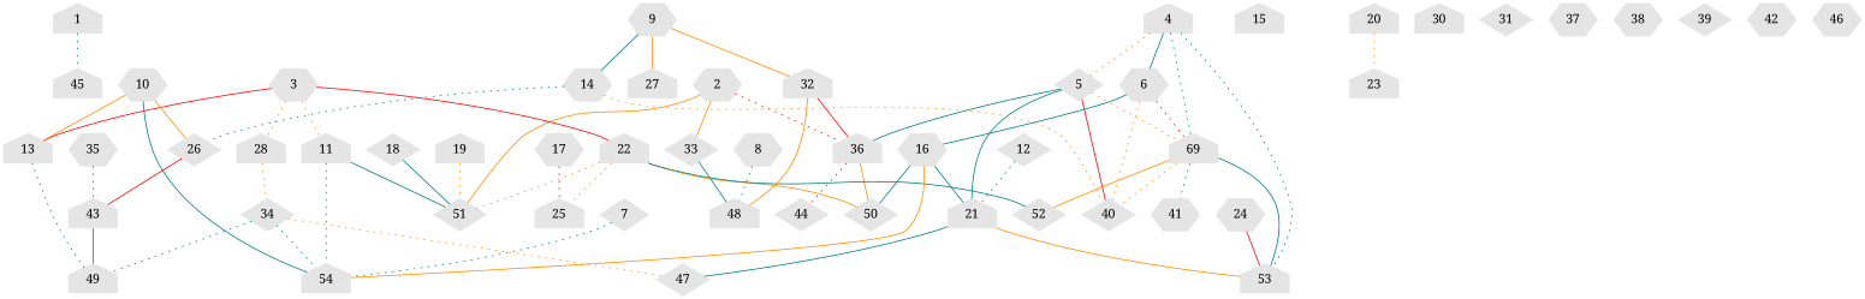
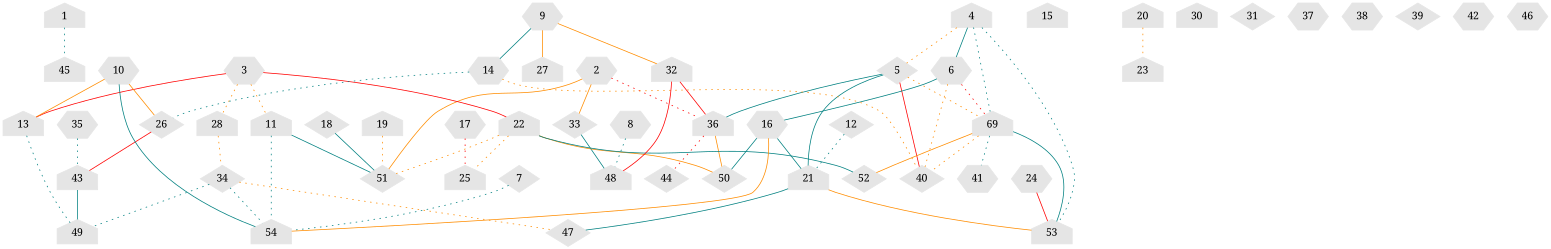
  graph {
    fontname="Noto Serif"
    node [color=gray90 fontname="Noto Serif" shape=house style=filled]
    edge [color=teal fontname="Noto Serif" style=solid]
    1
    45
    2 [shape=hexagon]
    33 [shape=diamond]
    36
    51 [shape=diamond]
    48
    50 [shape=diamond]
    44 [shape=diamond]
    3 [shape=hexagon]
    11
    13
    22
    28
    54
    49
    25
    52 [shape=diamond]
    34 [shape=diamond]
    5 [shape=diamond]
    4
    6 [shape=hexagon]
    n23 [label=69]
    53
    21
    40 [shape=diamond]
    16 [shape=hexagon]
    41 [shape=hexagon]
    47 [shape=diamond]
    7 [shape=diamond]
    8 [shape=hexagon]
    9 [shape=hexagon]
    14 [shape=hexagon]
    27
    32
    26 [shape=diamond]
    10 [shape=hexagon]
    43
    12 [shape=diamond]
    15
    17 [shape=hexagon]
    18 [shape=diamond]
    19
    20
    23
    24 [shape=hexagon]
    30
    31 [shape=diamond]
    35 [shape=hexagon]
    37 [shape=hexagon]
    38 [shape=hexagon]
    39 [shape=diamond]
    42 [shape=hexagon]
    46 [shape=hexagon]
    1 -- 45 [style=dotted]
    2 -- 33 [color=darkorange]
    2 -- 36 [color=red style=dotted]
    2 -- 51 [color=darkorange]
    33 -- 48
    36 -- 50 [color=darkorange]
    36 -- 44 [color=red style=dotted]
    3 -- 11 [color=darkorange style=dotted]
    3 -- 13 [color=red]
    3 -- 22 [color=red]
    3 -- 28 [color=darkorange style=dotted]
    11 -- 51
    11 -- 54 [style=dotted]
    13 -- 49 [style=dotted]
    22 -- 51 [color=darkorange style=dotted]
    22 -- 50 [color=darkorange]
    22 -- 25 [color=darkorange style=dotted]
    22 -- 52
    28 -- 34 [color=darkorange style=dotted]
    34 -- 54 [style=dotted]
    34 -- 49 [style=dotted]
    34 -- 47 [color=darkorange style=dotted]
    5 -- 36
    5 -- n23 [color=darkorange style=dotted]
    5 -- 21
    5 -- 40 [color=red]
    4 -- 5 [color=darkorange style=dotted]
    4 -- 6
    4 -- n23 [style=dotted]
    4 -- 53 [style=dotted]
    6 -- n23 [color=red style=dotted]
    6 -- 40 [color=darkorange style=dotted]
    6 -- 16
    n23 -- 52 [color=darkorange]
    n23 -- 53
    n23 -- 40 [color=darkorange style=dotted]
    n23 -- 41 [style=dotted]
    21 -- 53 [color=darkorange]
    21 -- 47
    16 -- 50
    16 -- 54 [color=darkorange]
    16 -- 21
    7 -- 54 [style=dotted]
    8 -- 48 [style=dotted]
    9 -- 14
    9 -- 27 [color=darkorange]
    9 -- 32 [color=darkorange]
    14 -- 40 [color=darkorange style=dotted]
    14 -- 26 [style=dotted]
    32 -- 36 [color=red]
-   32 -- 48 [color=darkorange]
+   32 -- 48 [color=red]
    26 -- 43 [color=red]
    10 -- 13 [color=darkorange]
    10 -- 54
    10 -- 26 [color=darkorange]
    43 -- 49
    12 -- 21 [style=dotted]
    17 -- 25 [color=red style=dotted]
    18 -- 51
    19 -- 51 [color=darkorange style=dotted]
    20 -- 23 [color=darkorange style=dotted]
    24 -- 53 [color=red]
    35 -- 43 [style=dotted]
  }
